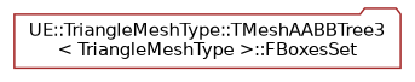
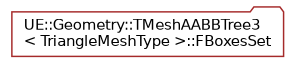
  digraph {
    rankdir=TB
-   n1 [color=brown fillcolor=white fontname=Helvetica fontsize=10 height=0.2 label="UE::TriangleMeshType::TMeshAABBTree3\l\< TriangleMeshType \>::FBoxesSet" shape=folder style=filled width=0.4]
+   n1 [color=brown fillcolor=white fontname=Helvetica fontsize=10 height=0.2 label="UE::Geometry::TMeshAABBTree3\l\< TriangleMeshType \>::FBoxesSet" shape=folder style=filled width=0.4]
  }
